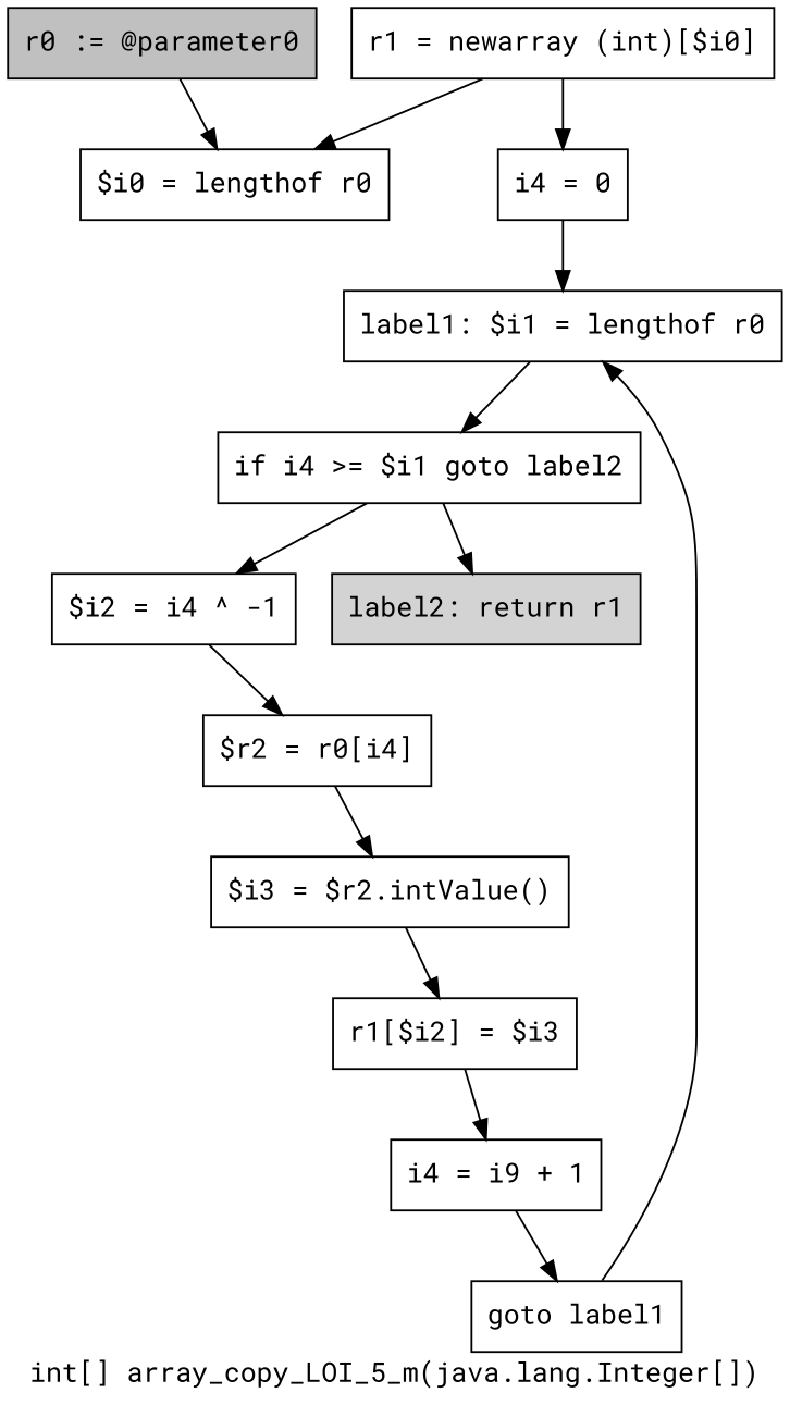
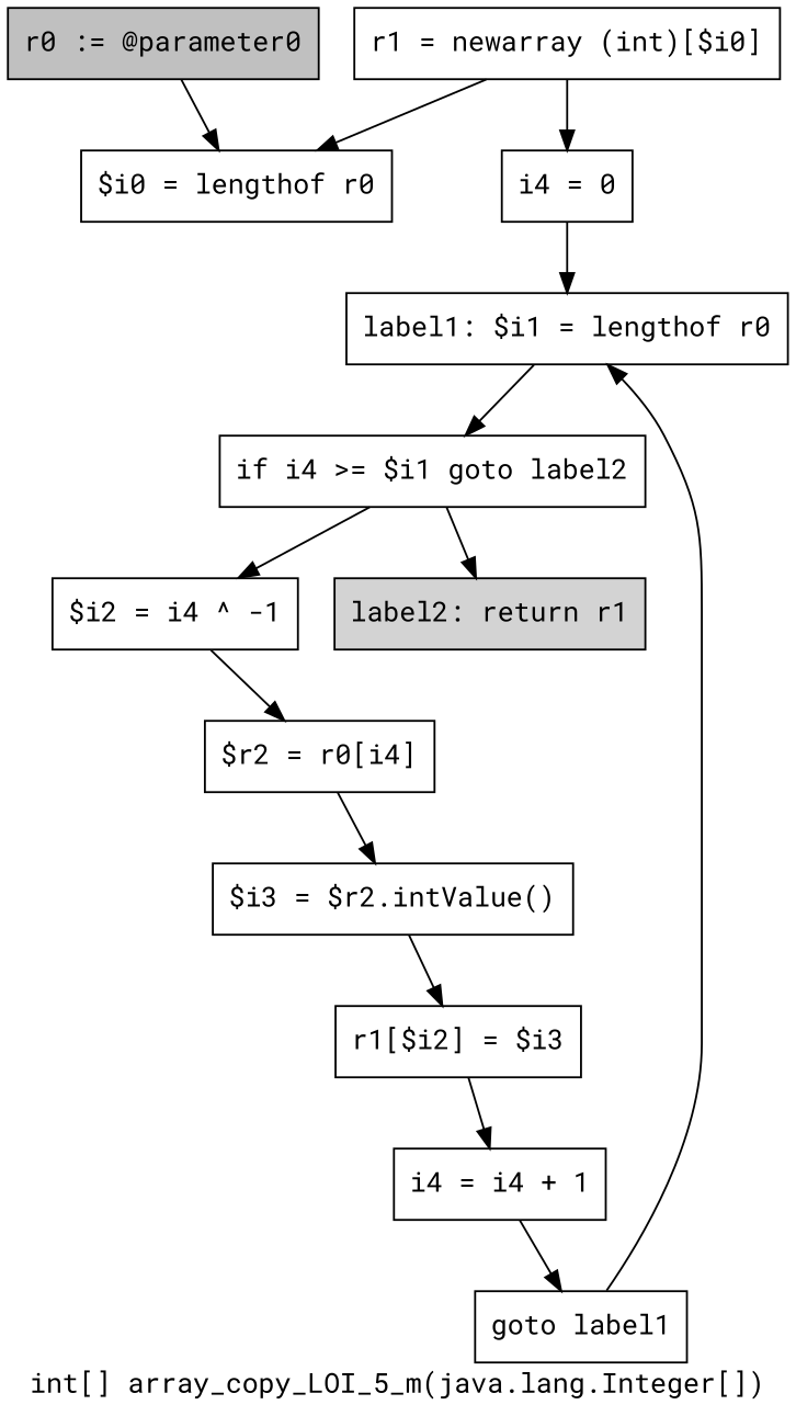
  digraph {
    fontname="Roboto Mono"
    label="int[] array_copy_LOI_5_m(java.lang.Integer[])"
    node [fontname="Roboto Mono" shape=box]
    edge [fontname="Roboto Mono"]
    n1 [fillcolor=gray label="r0 := @parameter0" style=filled]
    n2 [label="$i0 = lengthof r0"]
    n3 [label="r1 = newarray (int)[$i0]"]
    n4 [label="i4 = 0"]
    n5 [label="label1: $i1 = lengthof r0"]
    n6 [label="if i4 >= $i1 goto label2"]
    n7 [label="$i2 = i4 ^ -1"]
    n8 [fillcolor=lightgray label="label2: return r1" style=filled]
    n9 [label="$r2 = r0[i4]"]
    n10 [label="$i3 = $r2.intValue()"]
    n11 [label="r1[$i2] = $i3"]
-   n12 [label="i4 = i9 + 1"]
+   n12 [label="i4 = i4 + 1"]
    n13 [label="goto label1"]
    n1 -> n2
    n3 -> n2
    n3 -> n4
    n4 -> n5
    n5 -> n6
    n6 -> n7
    n6 -> n8
    n7 -> n9
    n9 -> n10
    n10 -> n11
    n11 -> n12
    n12 -> n13
    n13 -> n5
  }
